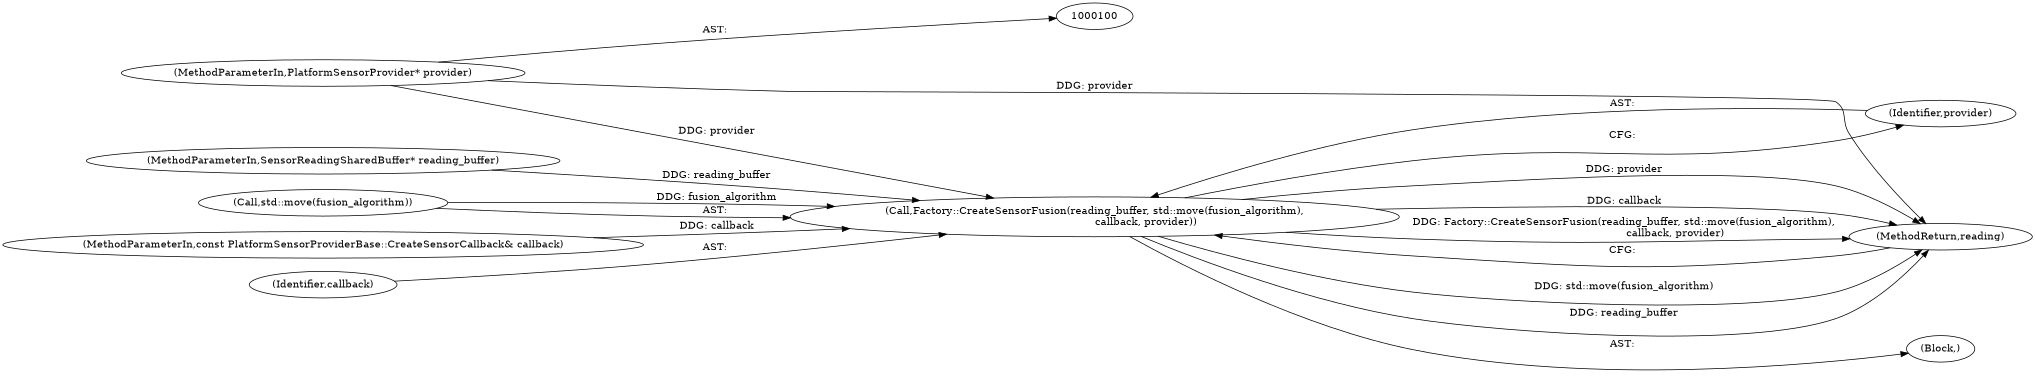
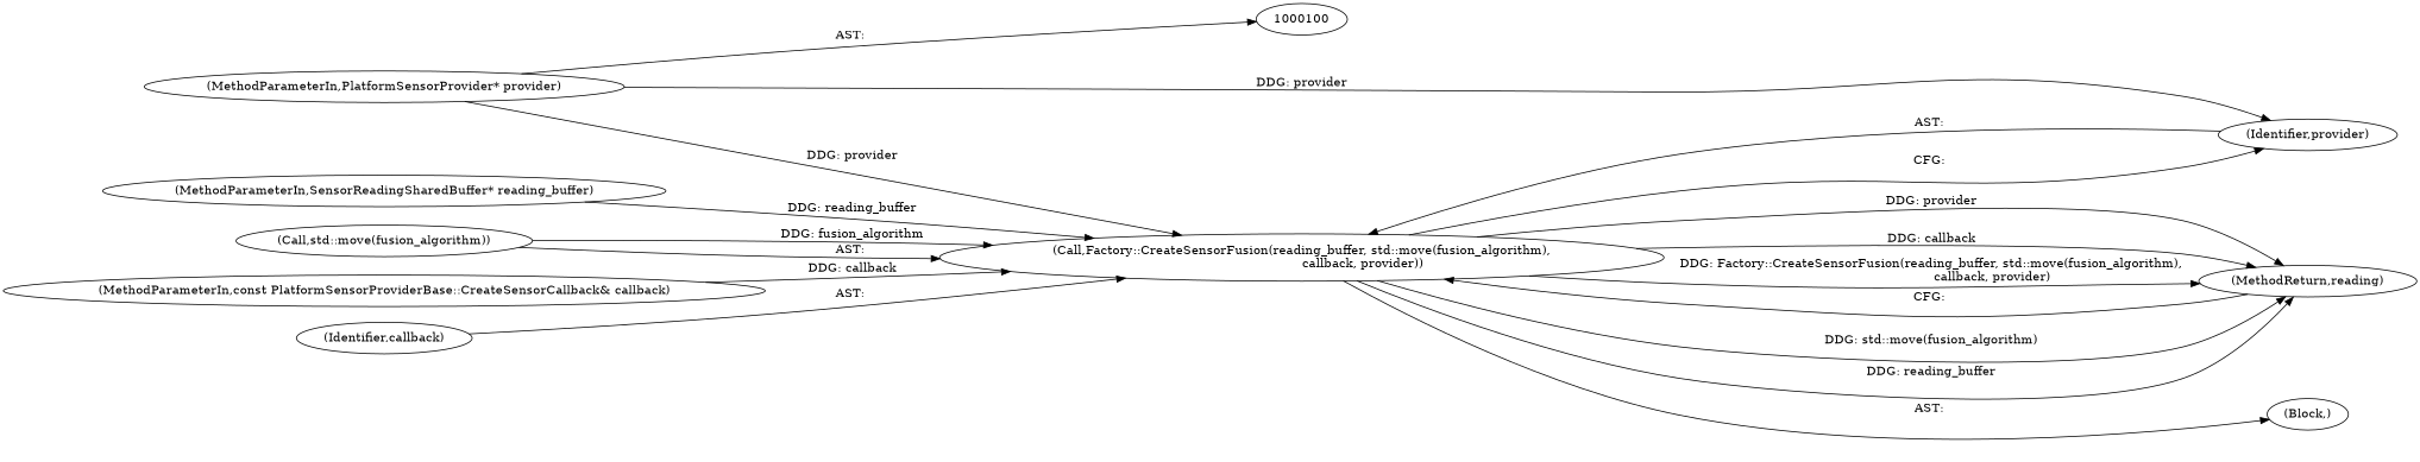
  digraph {
    rankdir=LR
    n1 [label="(MethodParameterIn,PlatformSensorProvider* provider)"]
    n2 [label="(Call,Factory::CreateSensorFusion(reading_buffer, std::move(fusion_algorithm),\n                               callback, provider))"]
    n3 [label="(MethodReturn,reading)"]
    1000100
    n5 [label="(Block,)"]
    n6 [label="(Identifier,provider)"]
    n7 [label="(MethodParameterIn,const PlatformSensorProviderBase::CreateSensorCallback& callback)"]
    n8 [label="(Identifier,callback)"]
    n9 [label="(MethodParameterIn,SensorReadingSharedBuffer* reading_buffer)"]
    n10 [label="(Call,std::move(fusion_algorithm))"]
    n1 -> n2 [label="DDG: provider"]
-   n1 -> n3 [label="DDG: provider"]
+   n1 -> n6 [label="DDG: provider"]
    n1 -> 1000100 [label="AST: "]
    n2 -> n3 [label="DDG: std::move(fusion_algorithm)"]
    n2 -> n3 [label="DDG: reading_buffer"]
    n2 -> n3 [label="DDG: provider"]
    n2 -> n3 [label="DDG: callback"]
    n2 -> n3 [label="DDG: Factory::CreateSensorFusion(reading_buffer, std::move(fusion_algorithm),\n                               callback, provider)"]
    n2 -> n5 [label="AST: "]
    n2 -> n6 [label="CFG: "]
    n3 -> n2 [label="CFG: "]
    n6 -> n2 [label="AST: "]
    n7 -> n2 [label="DDG: callback"]
    n8 -> n2 [label="AST: "]
    n9 -> n2 [label="DDG: reading_buffer"]
    n10 -> n2 [label="AST: "]
    n10 -> n2 [label="DDG: fusion_algorithm"]
  }
